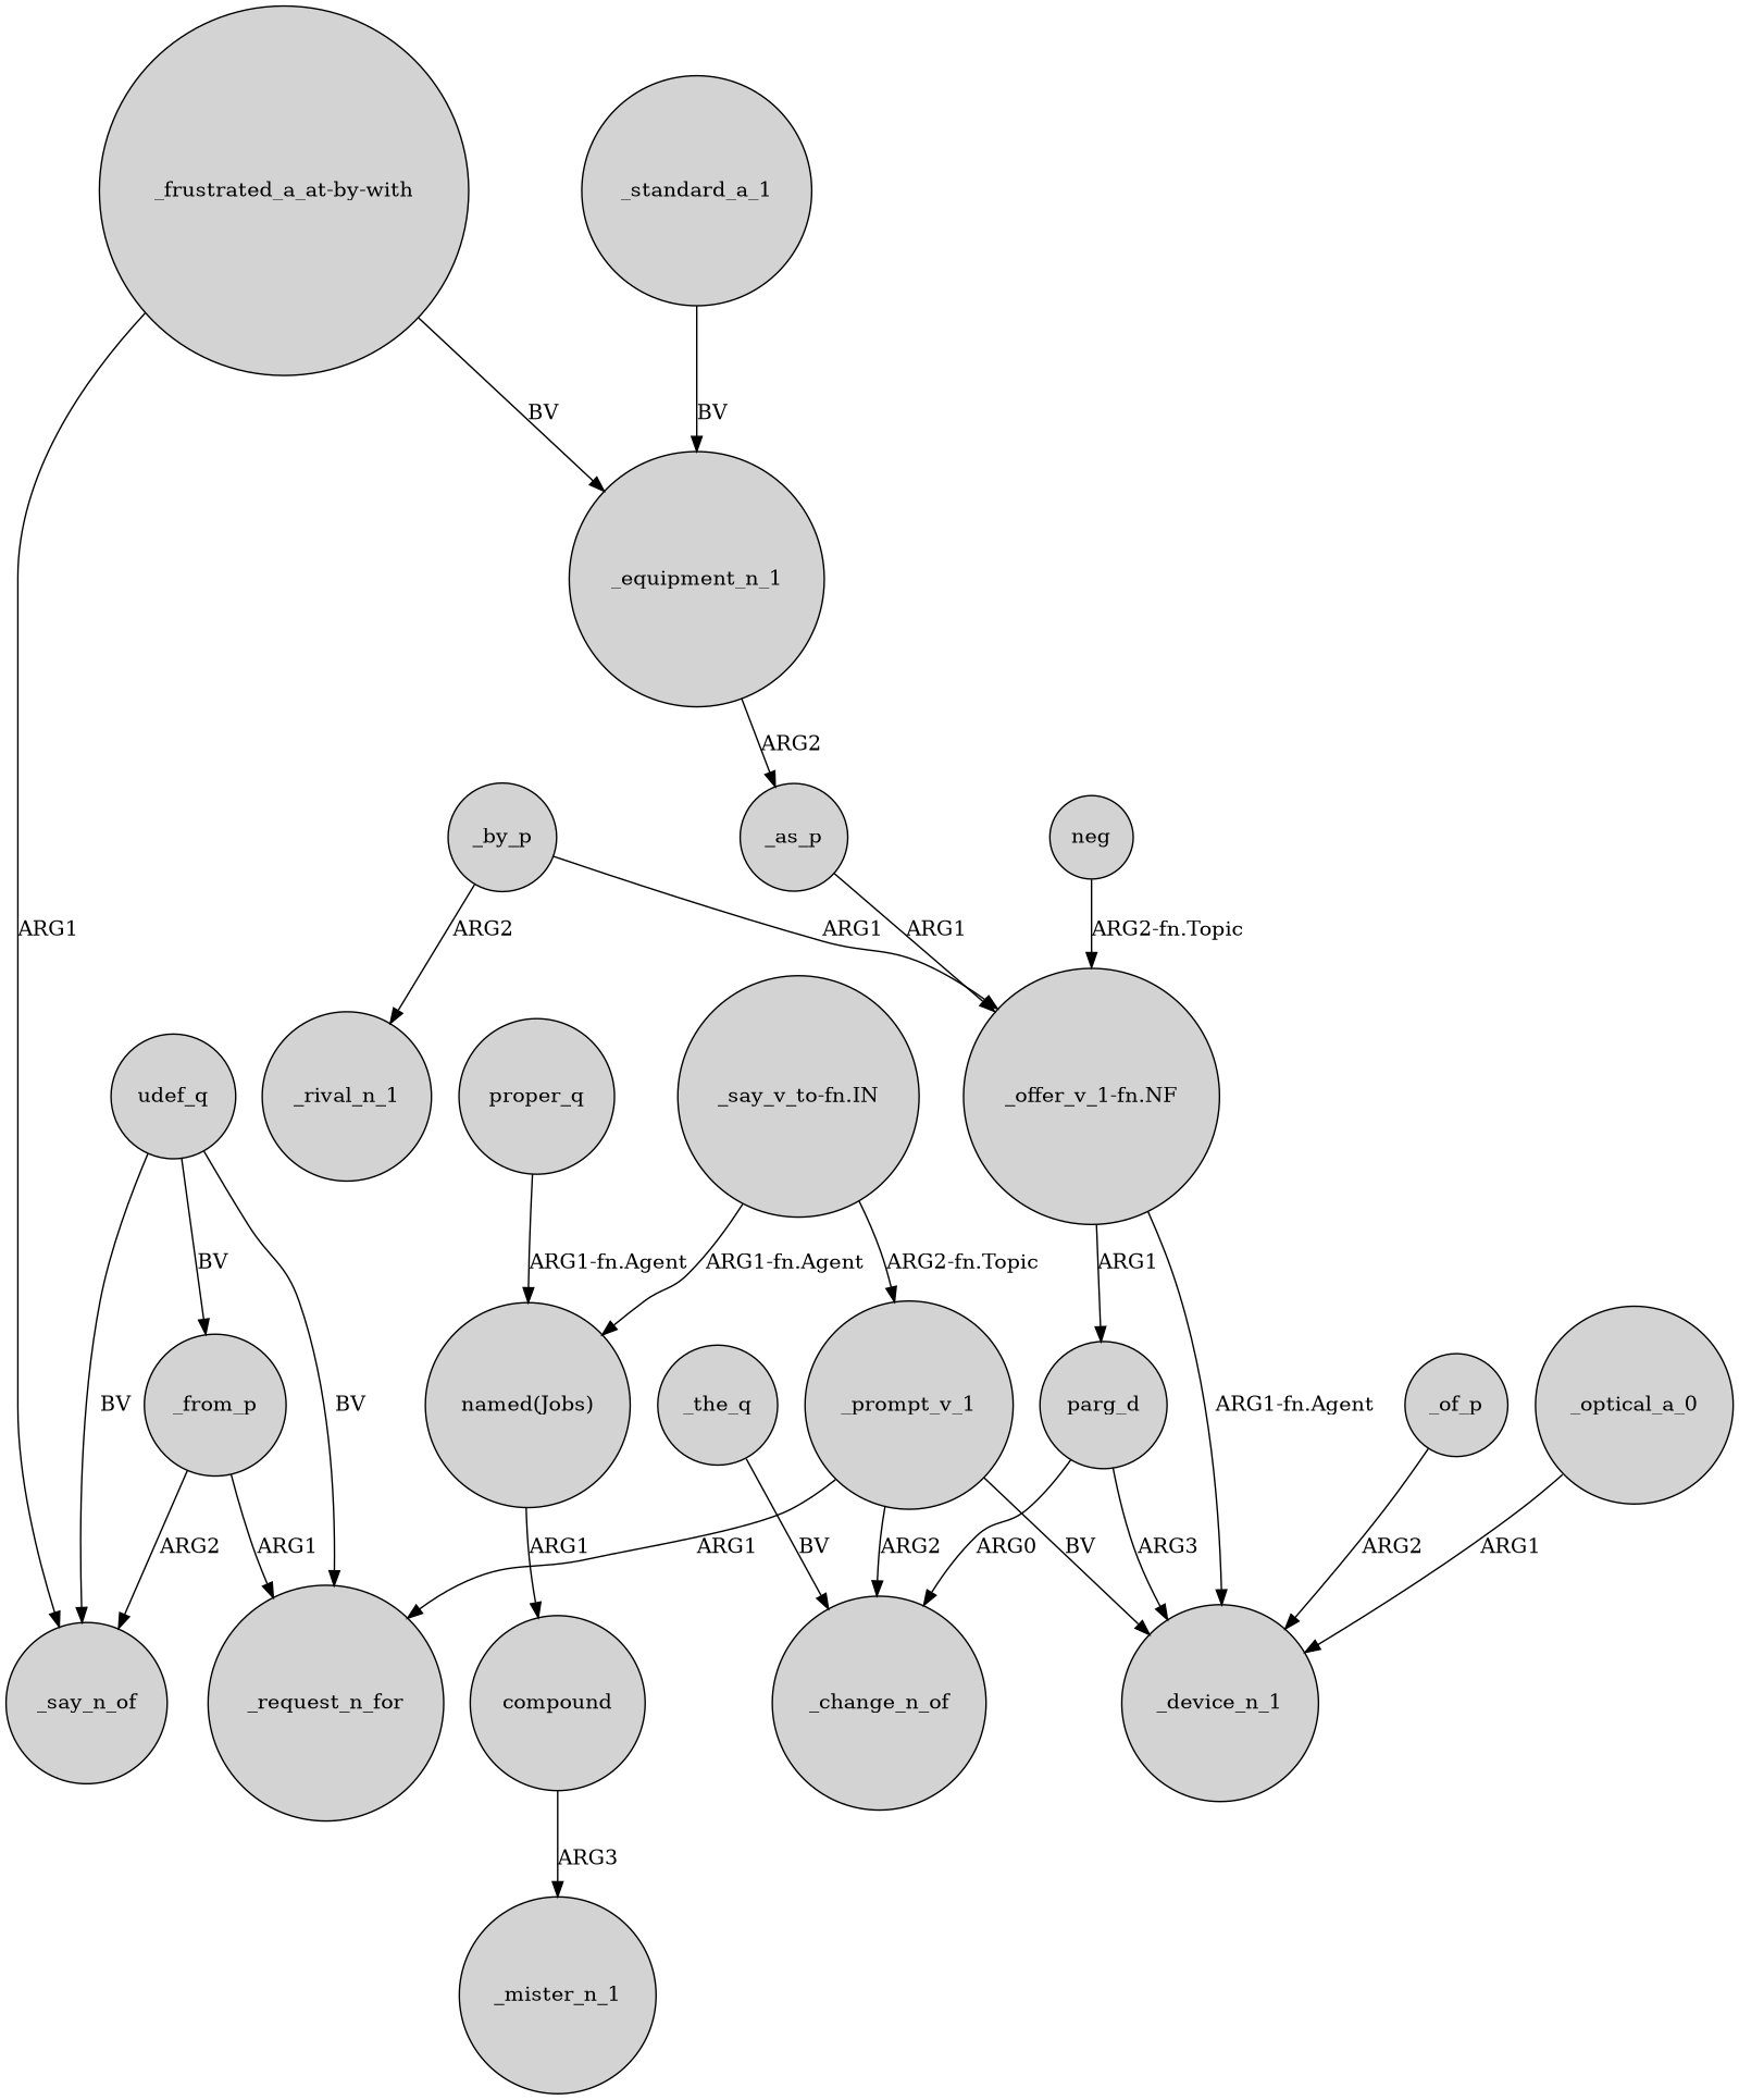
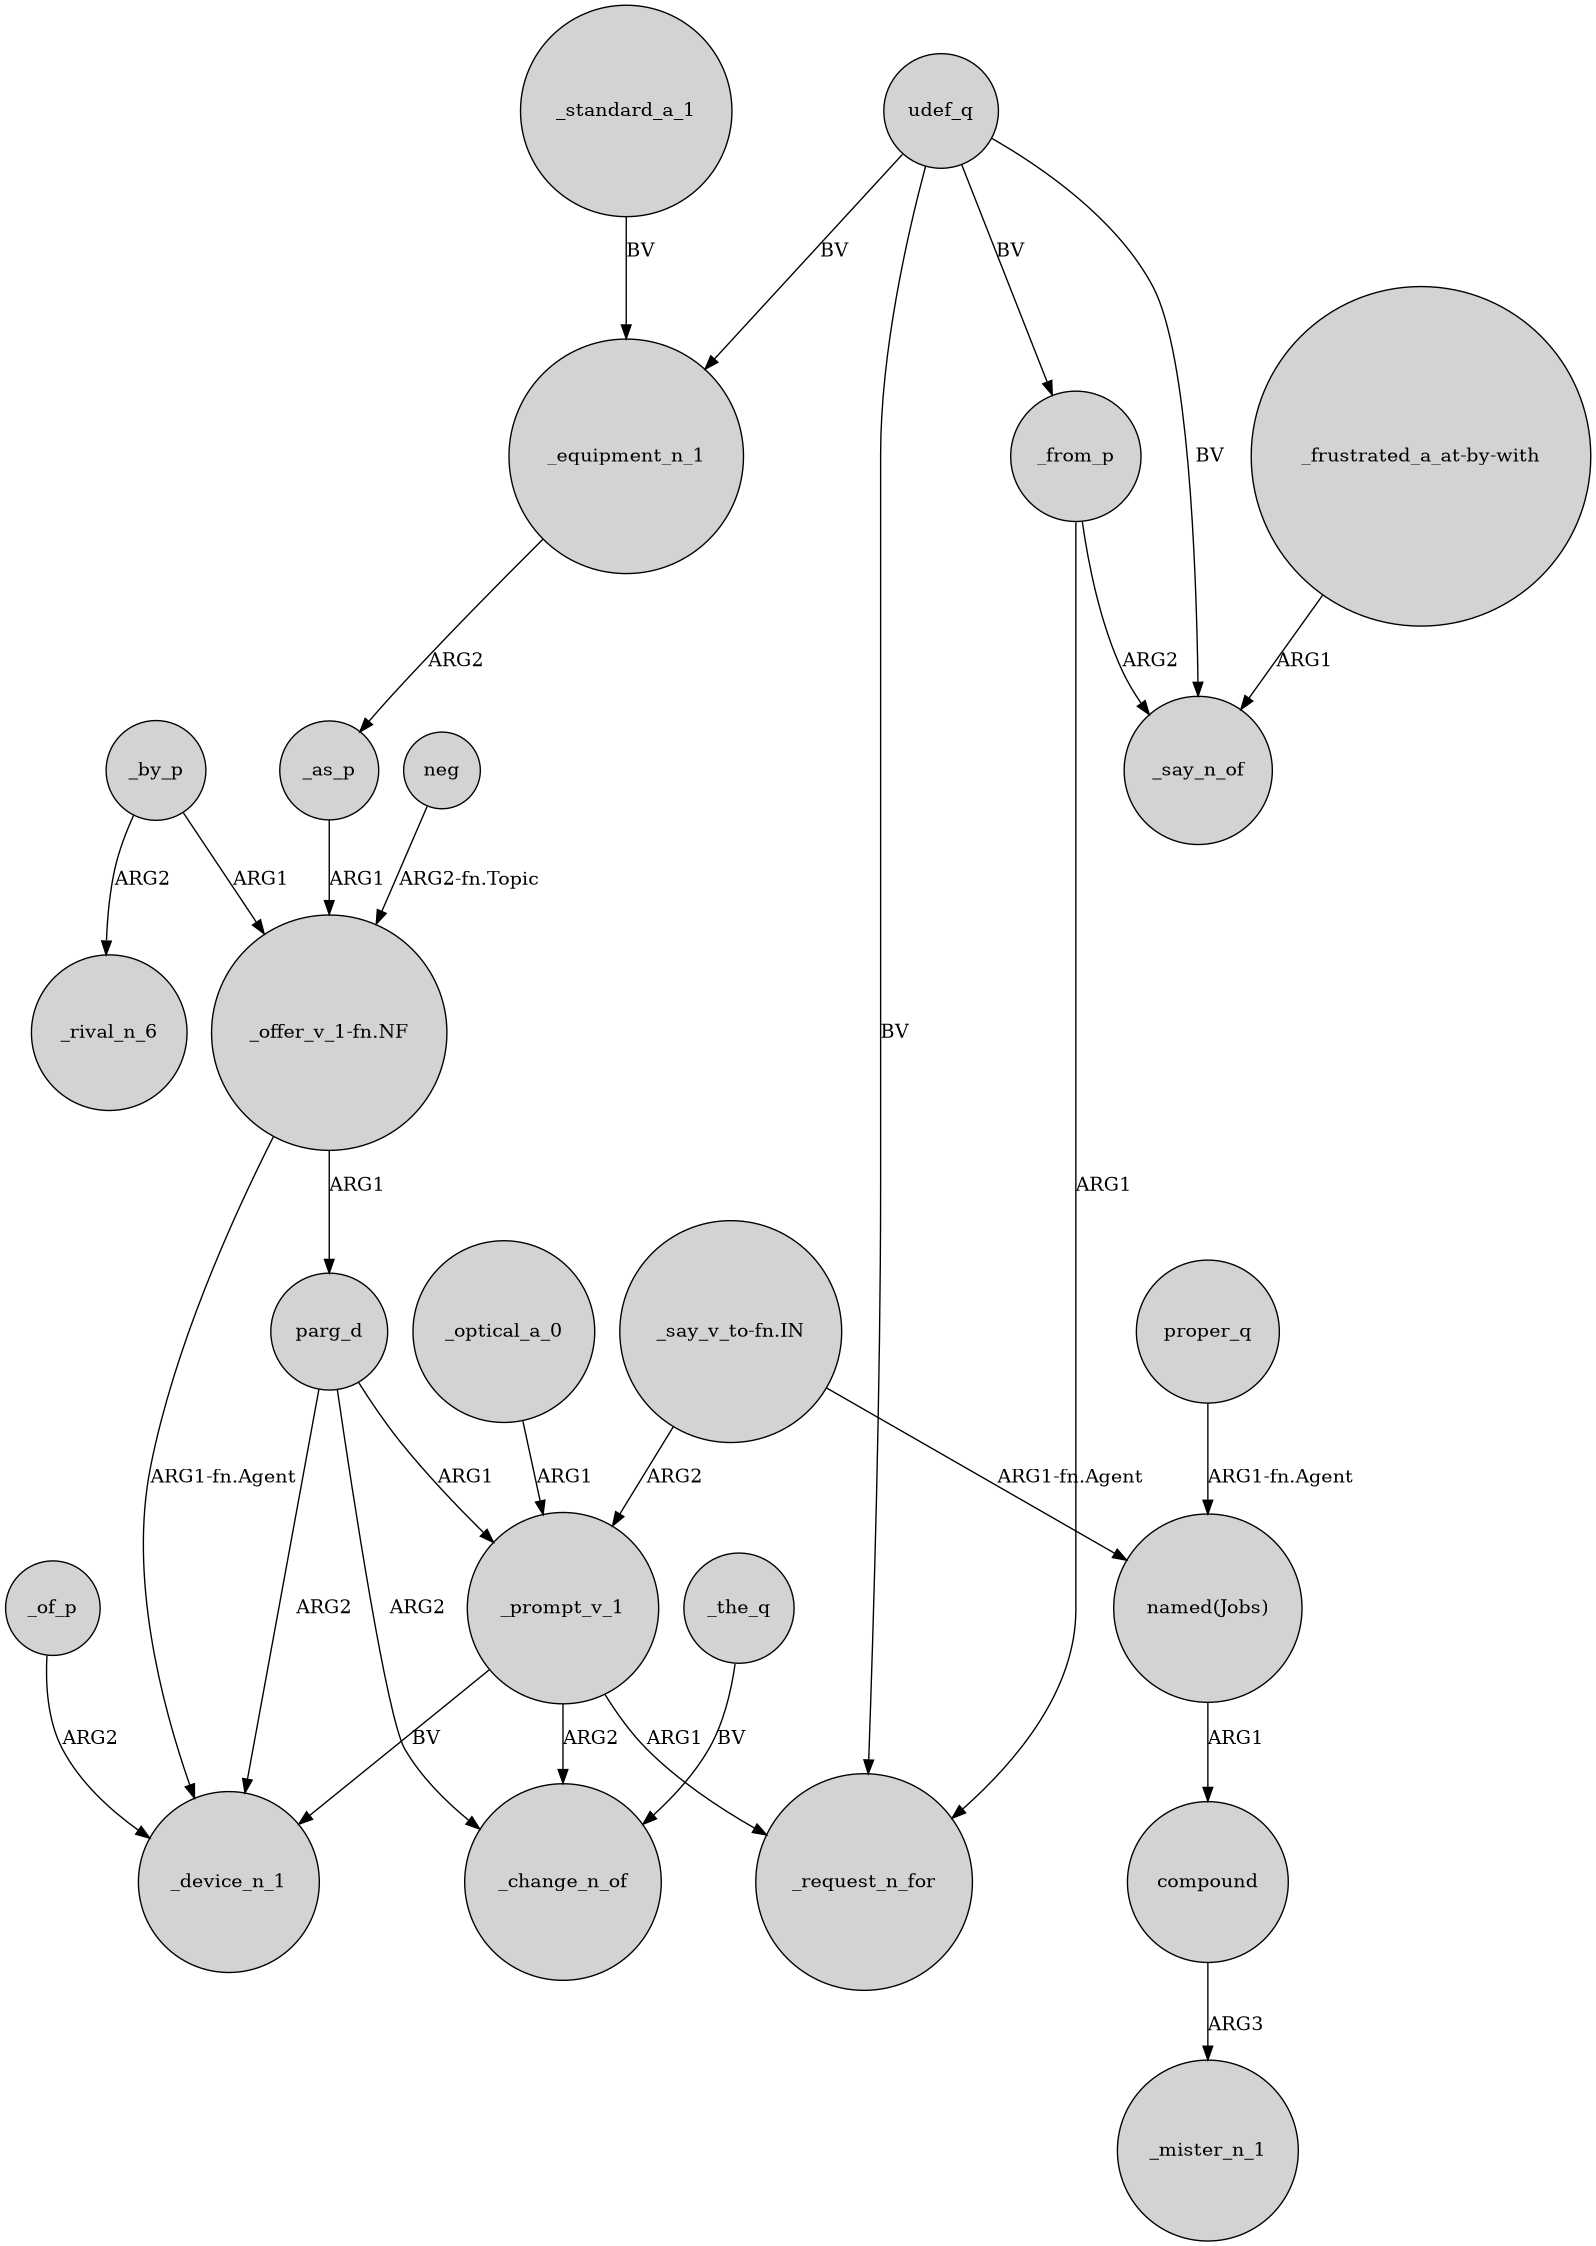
  digraph {
    node [shape=circle style=filled]
    _by_p
    "_offer_v_1-fn.NF"
-   _rival_n_1
+   _rival_n_1 [label=_rival_n_6]
    _device_n_1
    parg_d
    n6 [label=_say_n_of]
    _from_p
    _request_n_for
    _change_n_of
    _prompt_v_1
    udef_q
    _equipment_n_1
    _as_p
    _of_p
    compound
    _mister_n_1
    "named(Jobs)"
    "_frustrated_a_at-by-with"
    n19 [label=_optical_a_0]
    "_say_v_to-fn.IN"
    _the_q
    proper_q
    _standard_a_1
    neg
    _by_p -> "_offer_v_1-fn.NF" [label=ARG1]
    _by_p -> _rival_n_1 [label=ARG2]
    "_offer_v_1-fn.NF" -> _device_n_1 [label="ARG1-fn.Agent"]
    "_offer_v_1-fn.NF" -> parg_d [label=ARG1]
-   parg_d -> _device_n_1 [label=ARG3]
-   parg_d -> _change_n_of [label=ARG0]
+   parg_d -> _device_n_1 [label=ARG2]
+   parg_d -> _change_n_of [label=ARG2]
+   parg_d -> _prompt_v_1 [label=ARG1]
    _from_p -> n6 [label=ARG2]
    _from_p -> _request_n_for [label=ARG1]
    _prompt_v_1 -> _device_n_1 [label=BV]
    _prompt_v_1 -> _request_n_for [label=ARG1]
    _prompt_v_1 -> _change_n_of [label=ARG2]
    udef_q -> n6 [label=BV]
    udef_q -> _from_p [label=BV]
    udef_q -> _request_n_for [label=BV]
-   "_frustrated_a_at-by-with" -> _equipment_n_1 [label=BV]
+   udef_q -> _equipment_n_1 [label=BV]
    _equipment_n_1 -> _as_p [label=ARG2]
    _as_p -> "_offer_v_1-fn.NF" [label=ARG1]
    _of_p -> _device_n_1 [label=ARG2]
    compound -> _mister_n_1 [label=ARG3]
    "named(Jobs)" -> compound [label=ARG1]
    "_frustrated_a_at-by-with" -> n6 [label=ARG1]
-   n19 -> _device_n_1 [label=ARG1]
-   "_say_v_to-fn.IN" -> _prompt_v_1 [label="ARG2-fn.Topic"]
+   n19 -> _prompt_v_1 [label=ARG1]
+   "_say_v_to-fn.IN" -> _prompt_v_1 [label=ARG2]
    "_say_v_to-fn.IN" -> "named(Jobs)" [label="ARG1-fn.Agent"]
    _the_q -> _change_n_of [label=BV]
    proper_q -> "named(Jobs)" [label="ARG1-fn.Agent"]
    _standard_a_1 -> _equipment_n_1 [label=BV]
    neg -> "_offer_v_1-fn.NF" [label="ARG2-fn.Topic"]
  }
